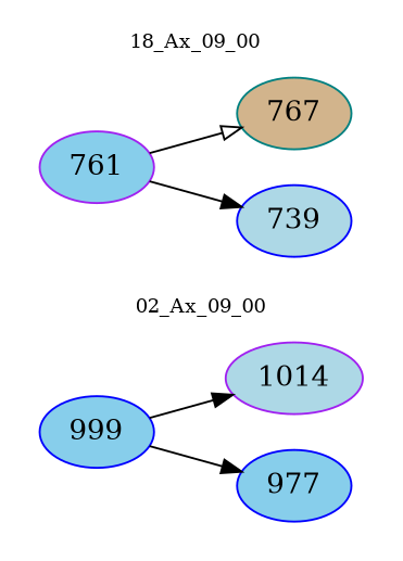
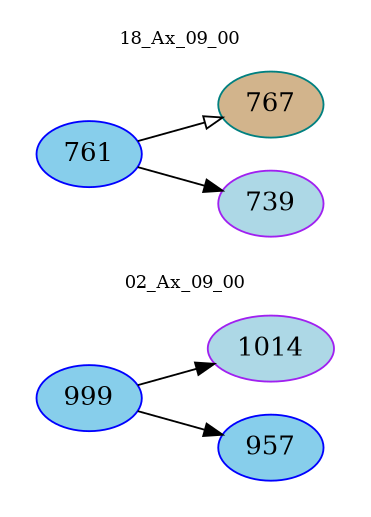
  digraph {
    rankdir=LR
    node [color=purple fillcolor=skyblue style=filled]
    edge [arrowhead=normal color=black]
    n1 [color=blue label=999]
-   n2 [color=blue label=977]
+   n2 [color=blue label=957]
    n3 [fillcolor=lightblue label=1014]
-   n4 [label=761]
-   n5 [color=blue fillcolor=lightblue label=739]
+   n4 [color=blue label=761]
+   n5 [fillcolor=lightblue label=739]
    n6 [color=teal fillcolor=tan label=767]
    subgraph cluster_1 {
      color=white
      fontsize=10
      label="02_Ax_09_00"
      n1
      n2
      n3
    }
    subgraph cluster_2 {
      color=white
      fontsize=10
      label="18_Ax_09_00"
      n4
      n5
      n6
    }
    n1 -> n2
    n1 -> n3
    n4 -> n5
    n4 -> n6 [arrowhead=onormal]
  }
